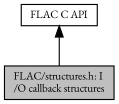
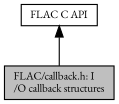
  digraph {
    rankdir=TB
    fontname="EB Garamond"
    node [color=black fontname="EB Garamond" fontsize=10 shape=box style=filled]
    n1 [fillcolor=white height=0.2 label="FLAC C API" width=0.4]
-   n2 [fillcolor=grey75 fontcolor=black height=0.2 label="FLAC/structures.h: I\l/O callback structures" width=0.4]
+   n2 [fillcolor=grey75 fontcolor=black height=0.2 label="FLAC/callback.h: I\l/O callback structures" width=0.4]
    n1 -> n2 [dir=back fontname="EB Garamond" fontsize=10 labelfontname=Helvetica labelfontsize=10 shape=plaintext style=solid]
  }
